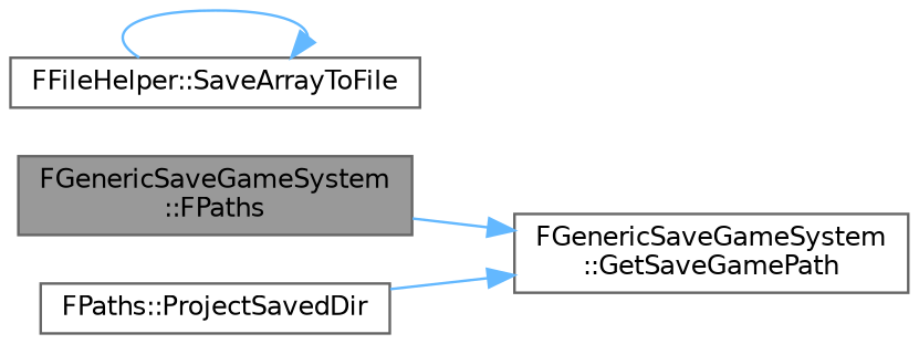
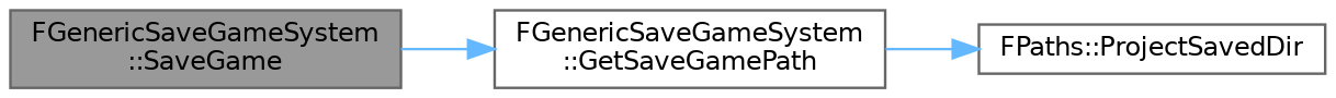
  digraph {
    rankdir=LR
    node [color=grey40 fillcolor=white fontname=Helvetica fontsize=10 shape=box style=filled]
    edge [color=steelblue1 fontname=Helvetica fontsize=10 labelfontname=Helvetica labelfontsize=10 style=solid]
-   n1 [color=gray40 fillcolor=grey60 fontcolor=black height=0.2 label="FGenericSaveGameSystem\l::FPaths" width=0.4]
+   n1 [color=gray40 fillcolor=grey60 fontcolor=black height=0.2 label="FGenericSaveGameSystem\l::SaveGame" width=0.4]
    n2 [height=0.2 label="FGenericSaveGameSystem\l::GetSaveGamePath" width=0.4]
    n3 [height=0.2 label="FPaths::ProjectSavedDir" width=0.4]
-   n4 [height=0.2 label="FFileHelper::SaveArrayToFile" width=0.4]
    n1 -> n2
-   n3 -> n2
-   n4 -> n4
+   n2 -> n3
  }
